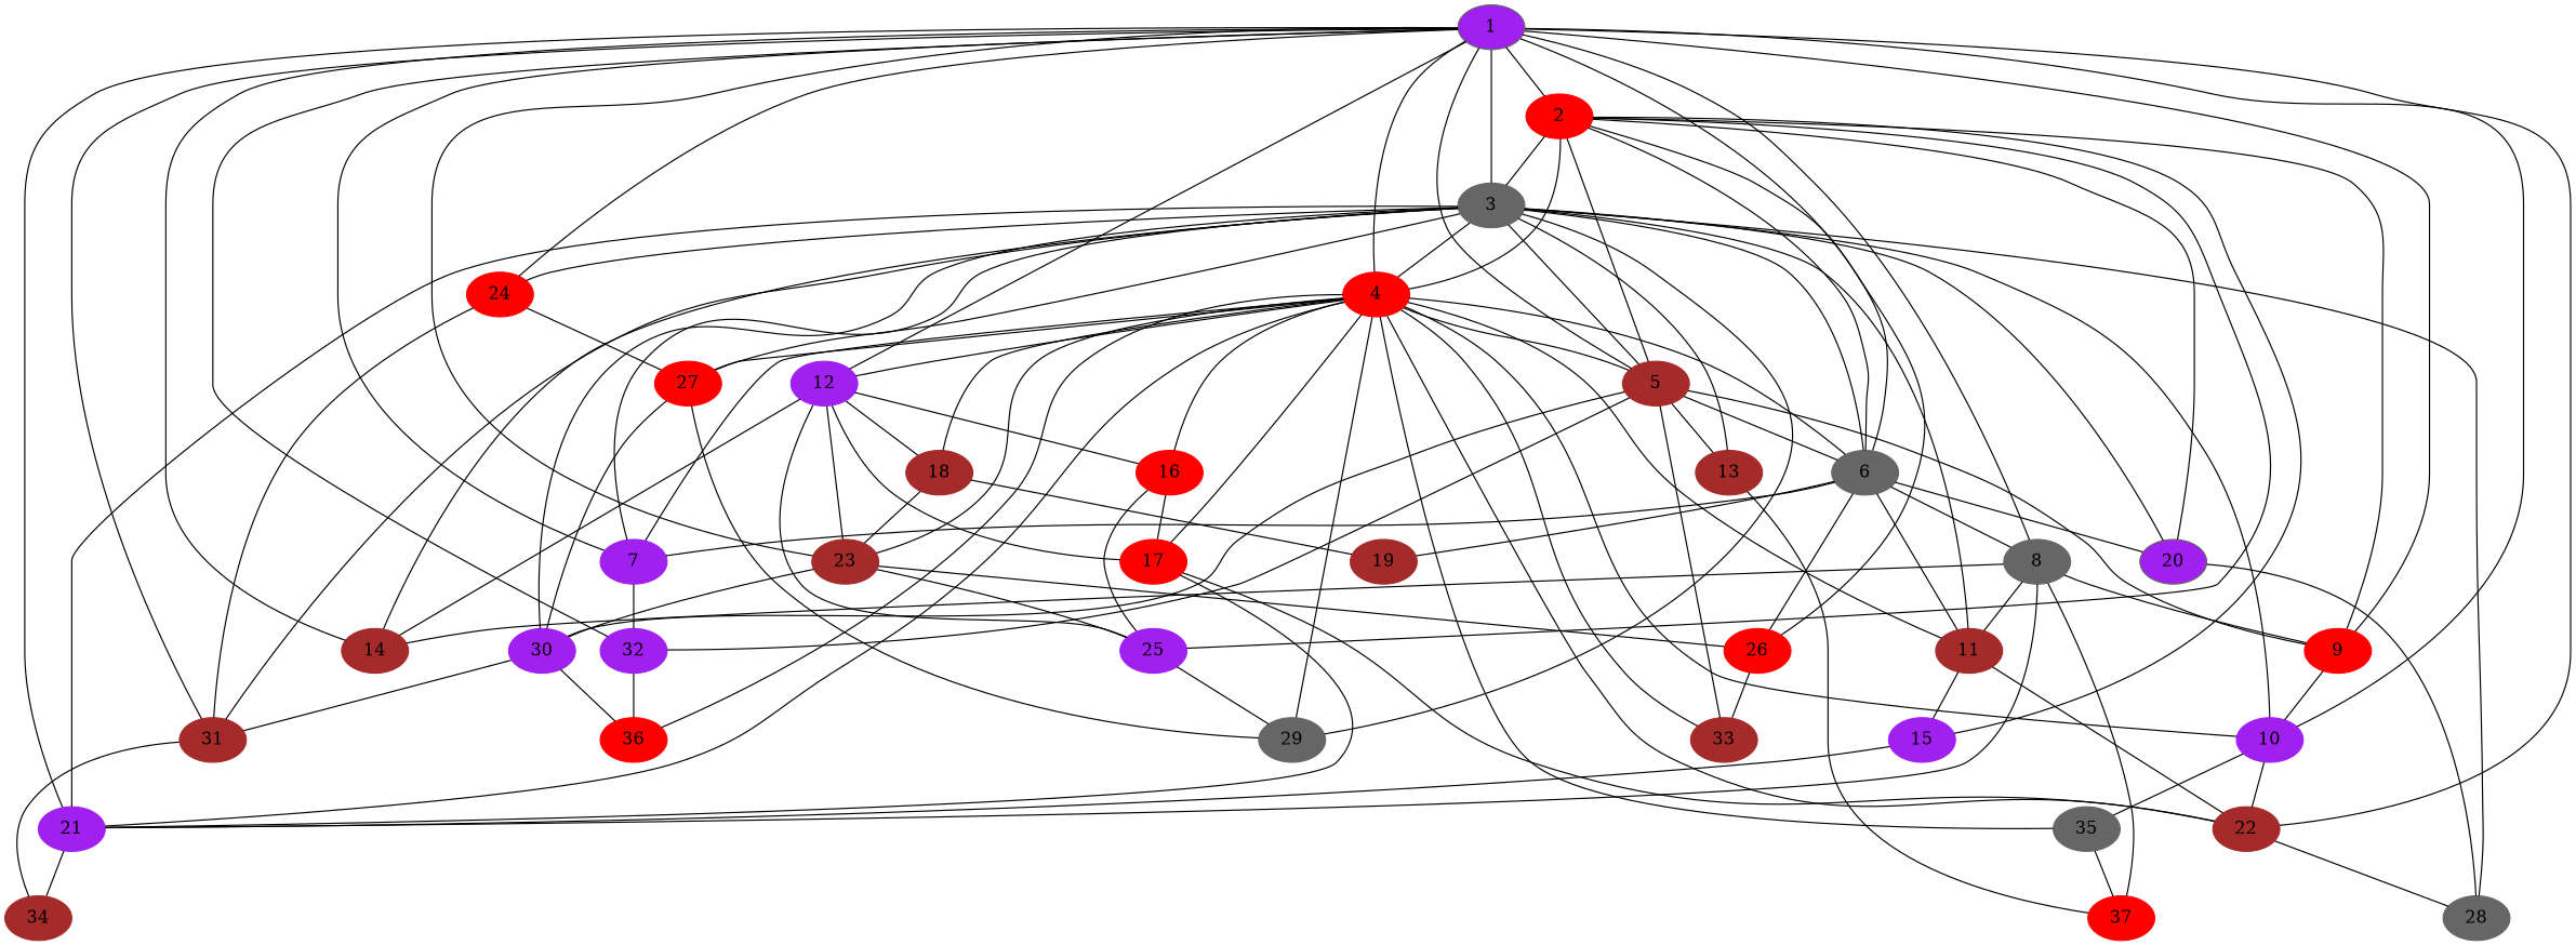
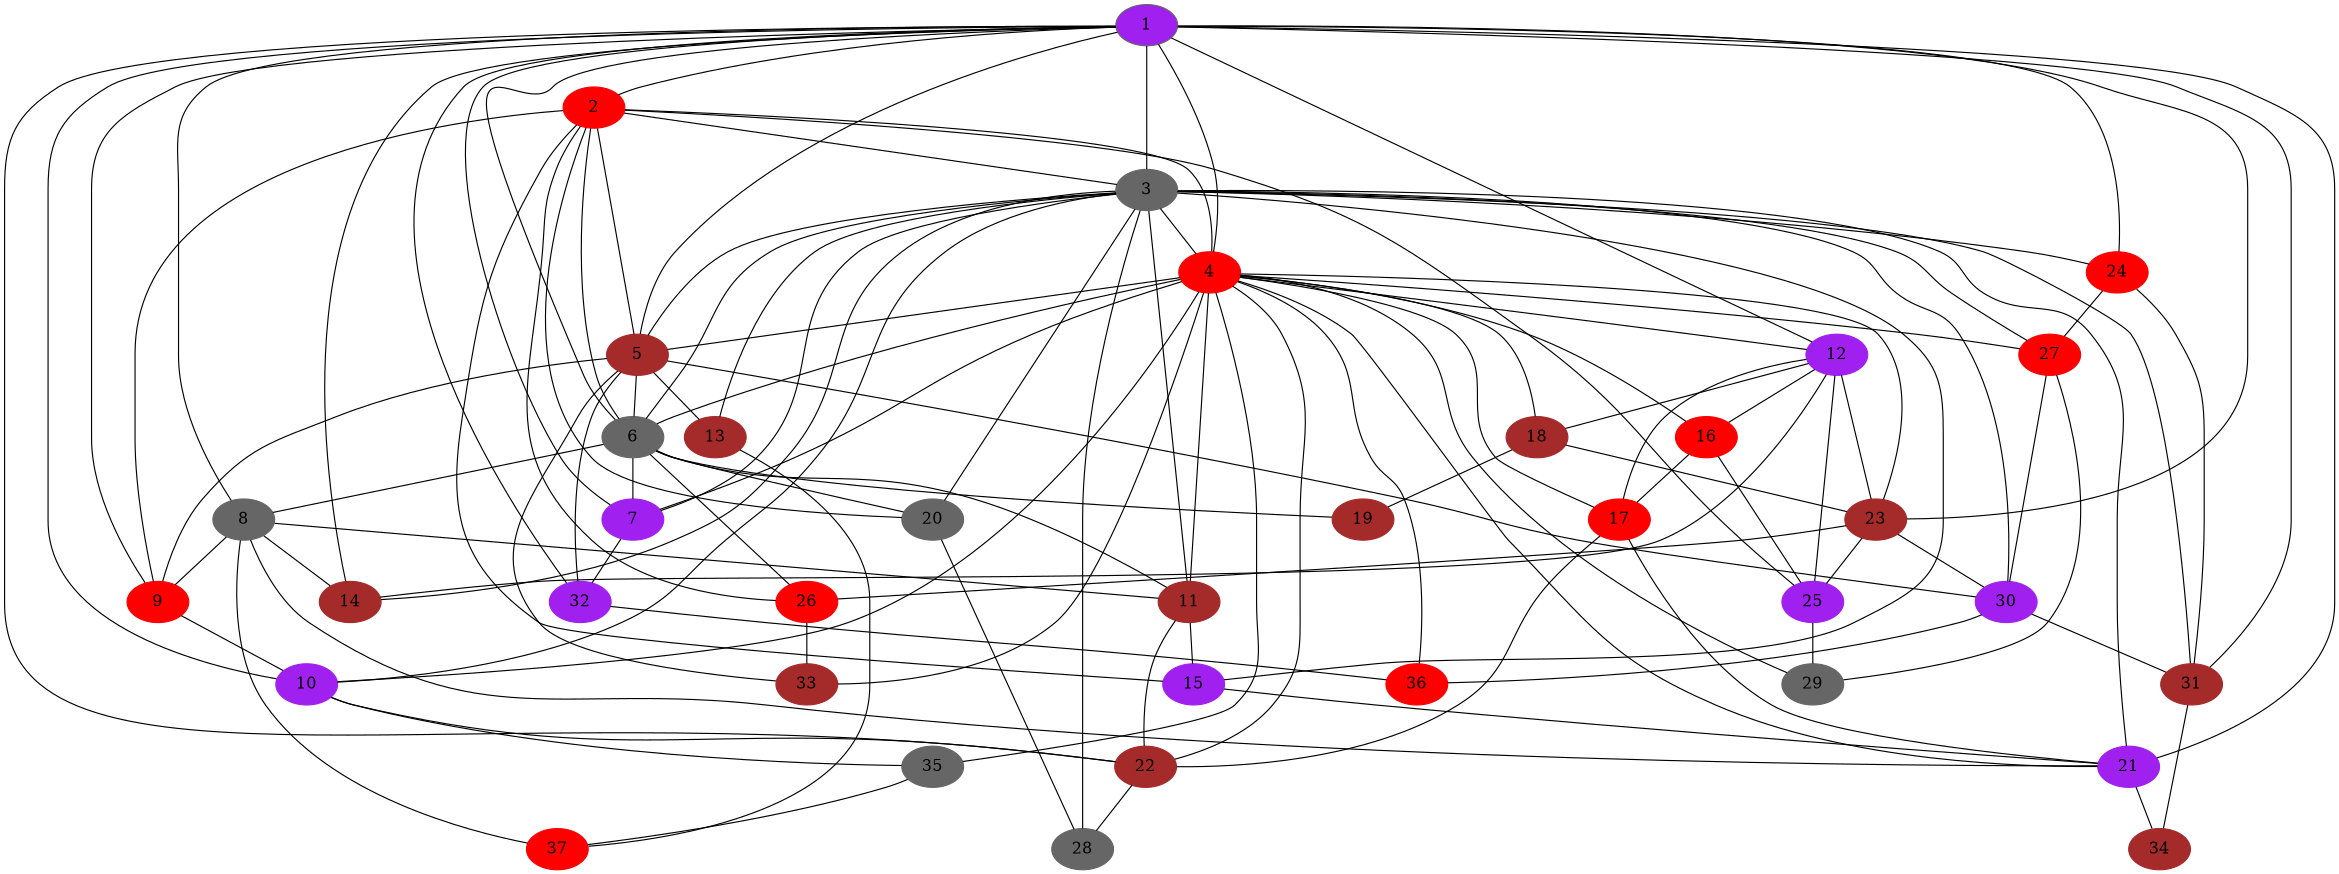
  graph {
    node [color=brown style=filled]
    edge [weight=1.0]
    1 [color=gray40 fillcolor=purple]
    2 [color=red]
    3 [color=gray40]
    4 [color=red]
    5
    6 [color=gray40]
    7 [color=purple]
    8 [color=gray40]
    9 [color=red]
    10 [color=purple]
    12 [color=purple]
    14
    21 [color=purple]
    22
    23
    24 [color=red]
    31
    32 [color=purple]
-   20 [color=gray40 fillcolor=purple]
+   20 [color=gray40]
    15 [color=purple]
    25 [color=purple]
    26 [color=red]
    11
    13
    27 [color=red]
    28 [color=gray40]
    29 [color=gray40]
    30 [color=purple]
    16 [color=red]
    17 [color=red]
    18
    33
    35 [color=gray40]
    36 [color=red]
    19
    37 [color=red]
    34
    1 -- 2 [weight=4.0]
    1 -- 3 [weight=18.0]
    1 -- 4 [weight=4.0]
    1 -- 5 [weight=3.0]
    1 -- 6 [weight=3.0]
    1 -- 7
    1 -- 8
    1 -- 9 [weight=2.0]
    1 -- 10 [weight=2.0]
    1 -- 12 [weight=9.0]
    1 -- 14
    1 -- 21 [weight=5.0]
    1 -- 22
    1 -- 23
    1 -- 24
    1 -- 31
    1 -- 32
    2 -- 3 [weight=3.0]
    2 -- 4
    2 -- 5
    2 -- 6
    2 -- 9
    2 -- 20
    2 -- 15
    2 -- 25
    2 -- 26
    3 -- 4 [weight=14.0]
    3 -- 5 [weight=4.0]
    3 -- 6 [weight=5.0]
    3 -- 7
    3 -- 10
    3 -- 14 [weight=2.0]
    3 -- 21
    3 -- 24 [weight=2.0]
    3 -- 31
    3 -- 20
    3 -- 11 [weight=2.0]
    3 -- 13
    3 -- 27 [weight=3.0]
    3 -- 28 [weight=2.0]
-   3 -- 29 [weight=3.0]
+   3 -- 15 [weight=3.0]
    3 -- 30 [weight=2.0]
    4 -- 5 [weight=2.0]
    4 -- 6
    4 -- 7
    4 -- 10
    4 -- 12 [weight=2.0]
    4 -- 21
    4 -- 22
    4 -- 23
    4 -- 11
    4 -- 27
    4 -- 29
    4 -- 16 [weight=3.0]
    4 -- 17
    4 -- 18 [weight=3.0]
    4 -- 33 [weight=2.0]
    4 -- 35
    4 -- 36
    5 -- 6
    5 -- 9
    5 -- 32
    5 -- 13
    5 -- 30
    5 -- 33
    6 -- 7
    6 -- 8
    6 -- 20
    6 -- 26
    6 -- 11
    6 -- 19
    7 -- 32
    8 -- 9
    8 -- 14
    8 -- 21
    8 -- 11
    8 -- 37 [weight=2.0]
    9 -- 10
    10 -- 22
    10 -- 35
    12 -- 14
    12 -- 23 [weight=3.0]
    12 -- 25 [weight=2.0]
    12 -- 16
    12 -- 17
    12 -- 18
    21 -- 34
    22 -- 28
    23 -- 25
    23 -- 26
    23 -- 30
    24 -- 31
    24 -- 27
    31 -- 34
    32 -- 36
    20 -- 28
    15 -- 21
    25 -- 29
    26 -- 33 [weight=3.0]
    11 -- 22
    11 -- 15
    13 -- 37
    27 -- 29
    27 -- 30
    30 -- 31
    30 -- 36
    16 -- 25
    16 -- 17
    17 -- 21
    17 -- 22
    18 -- 23
    18 -- 19
    35 -- 37
  }
